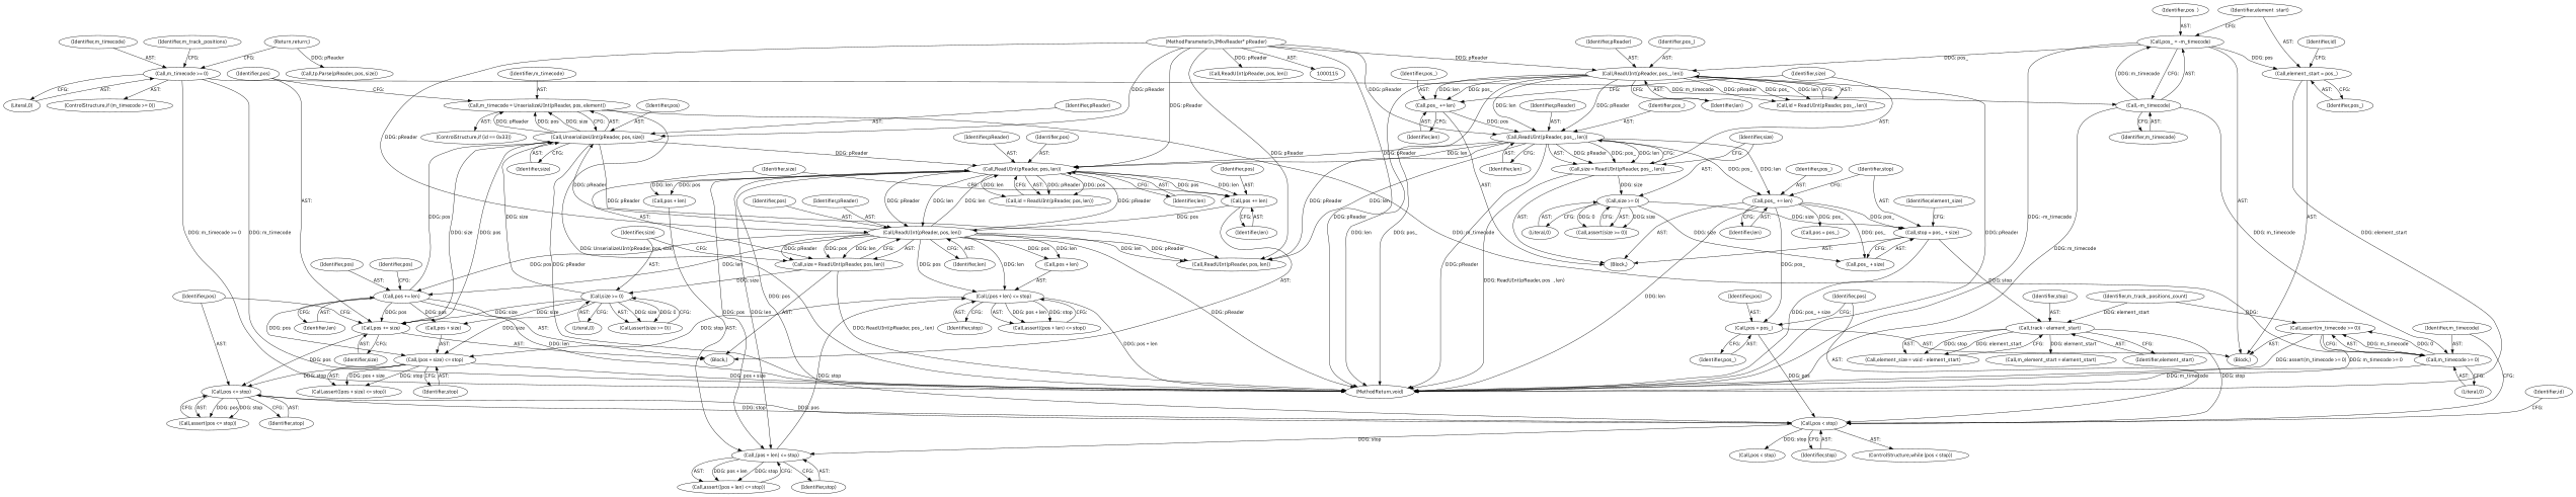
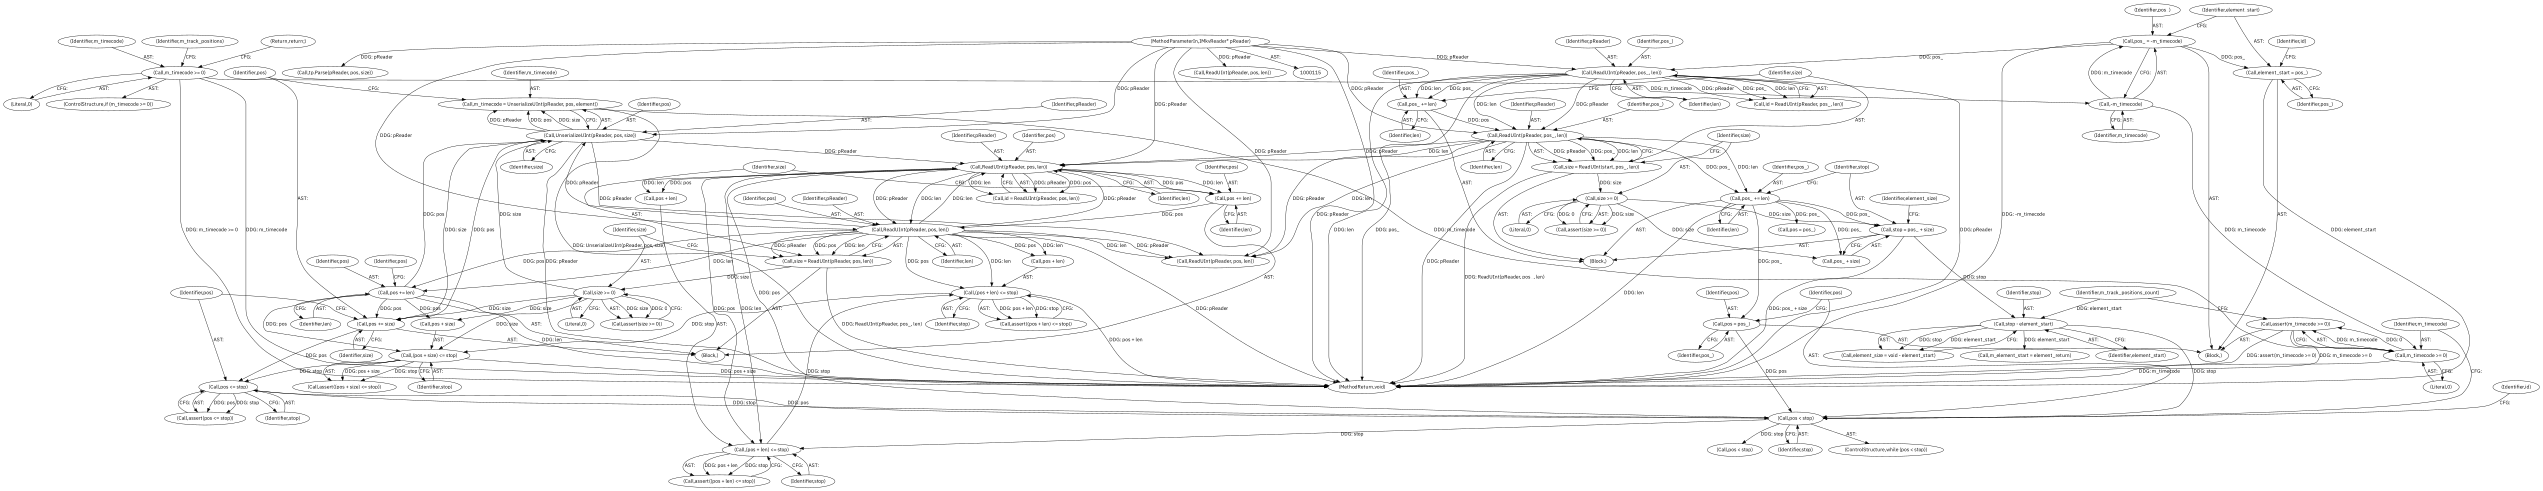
  digraph {
    fontname="IBM Plex Sans"
    node [fontname="IBM Plex Sans"]
    edge [fontname="IBM Plex Sans"]
    n1 [label="(Call,assert(m_timecode >= 0))"]
    n2 [label="(Call,m_timecode >= 0)"]
    n3 [label="(Block,)"]
    n4 [label="(MethodReturn,void)"]
    n5 [label="(Literal,0)"]
    n6 [label="(Call,m_timecode = UnserializeUInt(pReader, pos, element))"]
    n7 [label="(Call,UnserializeUInt(pReader, pos, size))"]
-   n8 [label="(ControlStructure,if (id == 0x33))"]
    n9 [label="(Call,ReadUInt(pReader, pos, len))"]
    n10 [label="(Call,pos += size)"]
    n11 [label="(Call,ReadUInt(pReader, pos, len))"]
    n12 [label="(Identifier,size)"]
    n13 [label="(Call,ReadUInt(pReader, pos, len))"]
    n14 [label="(Call,(pos + len) <= stop)"]
    n15 [label="(Call,pos += len)"]
    n16 [label="(Call,id = ReadUInt(pReader, pos, len))"]
    n17 [label="(Identifier,len)"]
    n18 [label="(Call,pos + len)"]
    n19 [label="(Call,pos <= stop)"]
    n20 [label="(Block,)"]
    n21 [label="(Identifier,size)"]
    n22 [label="(Call,size = ReadUInt(pReader, pos, len))"]
    n23 [label="(Call,pos += len)"]
    n24 [label="(Call,(pos + len) <= stop)"]
    n25 [label="(Call,pos + len)"]
    n26 [label="(Identifier,len)"]
    n27 [label="(Call,size >= 0)"]
    n28 [label="(Call,(pos + size) <= stop)"]
    n29 [label="(Call,pos + size)"]
    n30 [label="(Identifier,len)"]
    n31 [label="(Call,assert((pos + len) <= stop))"]
    n32 [label="(Identifier,stop)"]
    n33 [label="(Call,assert((pos + len) <= stop))"]
    n34 [label="(Identifier,stop)"]
    n35 [label="(Identifier,len)"]
    n36 [label="(Call,ReadUInt(pReader, pos_, len))"]
    n37 [label="(Call,pos_ += len)"]
-   n38 [label="(Call,size = ReadUInt(pReader, pos_, len))"]
+   n38 [label="(Call,size = ReadUInt(start, pos_, len))"]
    n39 [label="(Identifier,len)"]
    n40 [label="(Block,)"]
    n41 [label="(Call,pos = pos_)"]
    n42 [label="(Call,stop = pos_ + size)"]
    n43 [label="(Call,pos_ + size)"]
    n44 [label="(Identifier,len)"]
    n45 [label="(Call,pos = pos_)"]
    n46 [label="(Call,size >= 0)"]
    n47 [label="(Call,ReadUInt(pReader, pos_, len))"]
    n48 [label="(Call,pos_ += len)"]
    n49 [label="(Identifier,len)"]
    n50 [label="(Call,id = ReadUInt(pReader, pos_, len))"]
    n51 [label="(Identifier,len)"]
    n52 [label="(MethodParameterIn,IMkvReader* pReader)"]
    n53 [label="(Call,ReadUInt(pReader, pos, len))"]
    n54 [label="(Call,tp.Parse(pReader, pos, size))"]
    1000115
    n56 [label="(Call,pos_ = -m_timecode)"]
    n57 [label="(Call,-m_timecode)"]
    n58 [label="(Call,element_start = pos_)"]
    n59 [label="(Identifier,m_timecode)"]
    n60 [label="(Identifier,pos_)"]
    n61 [label="(Call,m_timecode >= 0)"]
    n62 [label="(Literal,0)"]
    n63 [label="(ControlStructure,if (m_timecode >= 0))"]
    n64 [label="(Call,pos < stop)"]
    n65 [label="(Identifier,stop)"]
    n66 [label="(ControlStructure,while (pos < stop))"]
    n67 [label="(Call,pos < stop)"]
    n68 [label="(Identifier,pos_)"]
-   n69 [label="(Call,track - element_start)"]
+   n69 [label="(Call,stop - element_start)"]
    n70 [label="(Call,assert(pos <= stop))"]
    n71 [label="(Identifier,stop)"]
    n72 [label="(Call,assert(size >= 0))"]
    n73 [label="(Literal,0)"]
    n74 [label="(Identifier,stop)"]
    n75 [label="(Call,assert((pos + size) <= stop))"]
    n76 [label="(Call,element_size = void - element_start)"]
-   n77 [label="(Call,m_element_start = element_start)"]
+   n77 [label="(Call,m_element_start = element_return)"]
    n78 [label="(Identifier,element_start)"]
    n79 [label="(Literal,0)"]
    n80 [label="(Call,assert(size >= 0))"]
    n81 [label="(Identifier,pos)"]
    n82 [label="(Identifier,m_timecode)"]
    n83 [label="(Return,return;)"]
    n84 [label="(Identifier,size)"]
    n85 [label="(Identifier,pos)"]
    n86 [label="(Identifier,size)"]
    n87 [label="(Identifier,pos)"]
    n88 [label="(Identifier,pos)"]
    n89 [label="(Identifier,pos)"]
    n90 [label="(Identifier,pReader)"]
    n91 [label="(Identifier,pos_)"]
    n92 [label="(Identifier,id)"]
    n93 [label="(Identifier,stop)"]
    n94 [label="(Identifier,m_timecode)"]
    n95 [label="(Identifier,m_track_positions_count)"]
    n96 [label="(Identifier,pos_)"]
    n97 [label="(Identifier,pReader)"]
    n98 [label="(Identifier,m_track_positions)"]
    n99 [label="(Identifier,pReader)"]
    n100 [label="(Identifier,size)"]
    n101 [label="(Identifier,size)"]
    n102 [label="(Identifier,pos)"]
    n103 [label="(Identifier,pos)"]
    n104 [label="(Identifier,m_timecode)"]
    n105 [label="(Identifier,pReader)"]
    n106 [label="(Identifier,pos_)"]
    n107 [label="(Identifier,element_start)"]
    n108 [label="(Identifier,stop)"]
    n109 [label="(Identifier,element_size)"]
    n110 [label="(Identifier,pReader)"]
    n111 [label="(Identifier,pos)"]
    n112 [label="(Identifier,pos)"]
    n113 [label="(Identifier,id)"]
    n114 [label="(Identifier,pos_)"]
    n115 [label="(Identifier,pos)"]
    n116 [label="(Identifier,pos_)"]
    n1 -> n2 [label="CFG: "]
    n1 -> n3 [label="AST: "]
    n1 -> n4 [label="DDG: assert(m_timecode >= 0)"]
    n1 -> n4 [label="DDG: m_timecode >= 0"]
    n2 -> n1 [label="AST: "]
    n2 -> n1 [label="DDG: m_timecode"]
    n2 -> n1 [label="DDG: 0"]
    n2 -> n4 [label="DDG: m_timecode"]
    n2 -> n5 [label="CFG: "]
    n5 -> n2 [label="AST: "]
    n6 -> n2 [label="DDG: m_timecode"]
    n6 -> n4 [label="DDG: UnserializeUInt(pReader, pos, size)"]
    n6 -> n7 [label="CFG: "]
-   n6 -> n8 [label="AST: "]
    n7 -> n4 [label="DDG: pReader"]
    n7 -> n6 [label="AST: "]
    n7 -> n6 [label="DDG: pReader"]
    n7 -> n6 [label="DDG: pos"]
    n7 -> n6 [label="DDG: size"]
    n7 -> n9 [label="DDG: pReader"]
    n7 -> n10 [label="DDG: size"]
    n7 -> n10 [label="DDG: pos"]
    n7 -> n11 [label="DDG: pReader"]
    n7 -> n12 [label="CFG: "]
    n9 -> n13 [label="DDG: pReader"]
    n9 -> n13 [label="DDG: len"]
    n9 -> n14 [label="DDG: pos"]
    n9 -> n14 [label="DDG: len"]
    n9 -> n15 [label="DDG: len"]
    n9 -> n15 [label="DDG: pos"]
    n9 -> n16 [label="AST: "]
    n9 -> n16 [label="DDG: pReader"]
    n9 -> n16 [label="DDG: pos"]
    n9 -> n16 [label="DDG: len"]
    n9 -> n17 [label="CFG: "]
    n9 -> n18 [label="DDG: pos"]
    n9 -> n18 [label="DDG: len"]
    n10 -> n19 [label="DDG: pos"]
    n10 -> n20 [label="AST: "]
    n10 -> n21 [label="CFG: "]
    n12 -> n7 [label="AST: "]
    n13 -> n4 [label="DDG: pReader"]
    n13 -> n7 [label="DDG: pReader"]
    n13 -> n9 [label="DDG: pReader"]
    n13 -> n9 [label="DDG: len"]
    n13 -> n11 [label="DDG: pReader"]
    n13 -> n11 [label="DDG: len"]
    n13 -> n22 [label="AST: "]
    n13 -> n22 [label="DDG: pReader"]
    n13 -> n22 [label="DDG: pos"]
    n13 -> n22 [label="DDG: len"]
    n13 -> n23 [label="DDG: len"]
    n13 -> n23 [label="DDG: pos"]
    n13 -> n24 [label="DDG: pos"]
    n13 -> n24 [label="DDG: len"]
    n13 -> n25 [label="DDG: pos"]
    n13 -> n25 [label="DDG: len"]
    n13 -> n26 [label="CFG: "]
    n14 -> n24 [label="DDG: stop"]
    n14 -> n33 [label="AST: "]
    n14 -> n33 [label="DDG: pos + len"]
    n14 -> n33 [label="DDG: stop"]
    n14 -> n34 [label="CFG: "]
    n15 -> n13 [label="DDG: pos"]
    n15 -> n20 [label="AST: "]
    n15 -> n35 [label="CFG: "]
    n16 -> n9 [label="CFG: "]
    n17 -> n9 [label="AST: "]
    n18 -> n14 [label="AST: "]
    n19 -> n64 [label="DDG: pos"]
    n19 -> n64 [label="DDG: stop"]
    n19 -> n70 [label="AST: "]
    n19 -> n70 [label="DDG: pos"]
    n19 -> n70 [label="DDG: stop"]
    n19 -> n71 [label="CFG: "]
    n21 -> n10 [label="AST: "]
    n22 -> n4 [label="DDG: ReadUInt(pReader, pos_, len)"]
    n22 -> n13 [label="CFG: "]
    n22 -> n20 [label="AST: "]
    n22 -> n27 [label="DDG: size"]
    n23 -> n4 [label="DDG: len"]
    n23 -> n7 [label="DDG: pos"]
    n23 -> n10 [label="DDG: pos"]
    n23 -> n20 [label="AST: "]
    n23 -> n28 [label="DDG: pos"]
    n23 -> n29 [label="DDG: pos"]
    n23 -> n30 [label="CFG: "]
    n24 -> n4 [label="DDG: pos + len"]
    n24 -> n28 [label="DDG: stop"]
    n24 -> n31 [label="AST: "]
    n24 -> n31 [label="DDG: pos + len"]
    n24 -> n31 [label="DDG: stop"]
    n24 -> n32 [label="CFG: "]
    n25 -> n24 [label="AST: "]
    n26 -> n13 [label="AST: "]
    n27 -> n7 [label="DDG: size"]
    n27 -> n10 [label="DDG: size"]
    n27 -> n28 [label="DDG: size"]
    n27 -> n29 [label="DDG: size"]
    n27 -> n72 [label="AST: "]
    n27 -> n72 [label="DDG: size"]
    n27 -> n72 [label="DDG: 0"]
    n27 -> n73 [label="CFG: "]
    n28 -> n4 [label="DDG: pos + size"]
    n28 -> n19 [label="DDG: stop"]
    n28 -> n74 [label="CFG: "]
    n28 -> n75 [label="AST: "]
    n28 -> n75 [label="DDG: pos + size"]
    n28 -> n75 [label="DDG: stop"]
    n29 -> n28 [label="AST: "]
    n30 -> n23 [label="AST: "]
    n31 -> n24 [label="CFG: "]
    n32 -> n24 [label="AST: "]
    n33 -> n14 [label="CFG: "]
    n34 -> n14 [label="AST: "]
    n35 -> n15 [label="AST: "]
    n36 -> n4 [label="DDG: pReader"]
    n36 -> n9 [label="DDG: pReader"]
    n36 -> n9 [label="DDG: len"]
    n36 -> n11 [label="DDG: pReader"]
    n36 -> n11 [label="DDG: len"]
    n36 -> n37 [label="DDG: len"]
    n36 -> n37 [label="DDG: pos_"]
    n36 -> n38 [label="AST: "]
    n36 -> n38 [label="DDG: pReader"]
    n36 -> n38 [label="DDG: pos_"]
    n36 -> n38 [label="DDG: len"]
    n36 -> n39 [label="CFG: "]
    n37 -> n4 [label="DDG: len"]
    n37 -> n40 [label="AST: "]
    n37 -> n41 [label="DDG: pos_"]
    n37 -> n42 [label="DDG: pos_"]
    n37 -> n43 [label="DDG: pos_"]
    n37 -> n44 [label="CFG: "]
    n37 -> n45 [label="DDG: pos_"]
    n38 -> n4 [label="DDG: ReadUInt(pReader, pos_, len)"]
    n38 -> n36 [label="CFG: "]
    n38 -> n40 [label="AST: "]
    n38 -> n46 [label="DDG: size"]
    n39 -> n36 [label="AST: "]
    n41 -> n3 [label="AST: "]
    n41 -> n64 [label="DDG: pos"]
    n41 -> n68 [label="CFG: "]
    n42 -> n4 [label="DDG: pos_ + size"]
    n42 -> n40 [label="AST: "]
    n42 -> n43 [label="CFG: "]
    n42 -> n69 [label="DDG: stop"]
    n43 -> n42 [label="AST: "]
    n44 -> n37 [label="AST: "]
    n46 -> n42 [label="DDG: size"]
    n46 -> n43 [label="DDG: size"]
    n46 -> n79 [label="CFG: "]
    n46 -> n80 [label="AST: "]
    n46 -> n80 [label="DDG: size"]
    n46 -> n80 [label="DDG: 0"]
    n47 -> n4 [label="DDG: len"]
    n47 -> n4 [label="DDG: pos_"]
    n47 -> n4 [label="DDG: pReader"]
    n47 -> n36 [label="DDG: pReader"]
    n47 -> n36 [label="DDG: len"]
    n47 -> n48 [label="DDG: len"]
    n47 -> n48 [label="DDG: pos_"]
    n47 -> n49 [label="CFG: "]
    n47 -> n50 [label="AST: "]
    n47 -> n50 [label="DDG: pReader"]
    n47 -> n50 [label="DDG: pos_"]
    n47 -> n50 [label="DDG: len"]
    n48 -> n36 [label="DDG: pos_"]
    n48 -> n40 [label="AST: "]
    n48 -> n51 [label="CFG: "]
    n49 -> n47 [label="AST: "]
    n50 -> n47 [label="CFG: "]
    n51 -> n48 [label="AST: "]
    n52 -> n4 [label="DDG: pReader"]
    n52 -> n7 [label="DDG: pReader"]
    n52 -> n9 [label="DDG: pReader"]
    n52 -> n11 [label="DDG: pReader"]
    n52 -> n13 [label="DDG: pReader"]
    n52 -> n36 [label="DDG: pReader"]
    n52 -> n47 [label="DDG: pReader"]
    n52 -> n53 [label="DDG: pReader"]
-   n83 -> n54 [label="DDG: pReader"]
+   n52 -> n54 [label="DDG: pReader"]
    n52 -> 1000115 [label="AST: "]
    n56 -> n3 [label="AST: "]
    n56 -> n4 [label="DDG: -m_timecode"]
    n56 -> n47 [label="DDG: pos_"]
    n56 -> n57 [label="CFG: "]
-   n56 -> n58 [label="DDG: pos"]
+   n56 -> n58 [label="DDG: pos_"]
    n57 -> n2 [label="DDG: m_timecode"]
-   n57 -> n4 [label="DDG: m_timecode"]
    n57 -> n56 [label="AST: "]
    n57 -> n56 [label="DDG: m_timecode"]
    n57 -> n59 [label="CFG: "]
    n58 -> n3 [label="AST: "]
    n58 -> n4 [label="DDG: element_start"]
    n58 -> n60 [label="CFG: "]
    n59 -> n57 [label="AST: "]
    n60 -> n58 [label="AST: "]
    n61 -> n4 [label="DDG: m_timecode"]
    n61 -> n4 [label="DDG: m_timecode >= 0"]
    n61 -> n57 [label="DDG: m_timecode"]
    n61 -> n62 [label="CFG: "]
    n61 -> n63 [label="AST: "]
    n62 -> n61 [label="AST: "]
    n64 -> n9 [label="DDG: pos"]
    n64 -> n14 [label="DDG: stop"]
    n64 -> n65 [label="CFG: "]
    n64 -> n66 [label="AST: "]
    n64 -> n67 [label="DDG: stop"]
    n65 -> n64 [label="AST: "]
    n68 -> n41 [label="AST: "]
    n69 -> n64 [label="DDG: stop"]
    n69 -> n76 [label="AST: "]
    n69 -> n76 [label="DDG: stop"]
    n69 -> n76 [label="DDG: element_start"]
    n69 -> n77 [label="DDG: element_start"]
    n69 -> n78 [label="CFG: "]
    n70 -> n19 [label="CFG: "]
    n71 -> n19 [label="AST: "]
    n72 -> n27 [label="CFG: "]
    n73 -> n27 [label="AST: "]
    n74 -> n28 [label="AST: "]
    n76 -> n69 [label="CFG: "]
    n78 -> n69 [label="AST: "]
    n79 -> n46 [label="AST: "]
    n80 -> n46 [label="CFG: "]
    n81 -> n7 [label="AST: "]
    n82 -> n6 [label="AST: "]
    n83 -> n61 [label="CFG: "]
    n84 -> n15 [label="CFG: "]
    n84 -> n22 [label="AST: "]
    n85 -> n15 [label="AST: "]
    n86 -> n22 [label="CFG: "]
    n86 -> n27 [label="AST: "]
    n87 -> n23 [label="CFG: "]
    n88 -> n13 [label="AST: "]
    n89 -> n41 [label="CFG: "]
    n89 -> n64 [label="AST: "]
    n90 -> n47 [label="AST: "]
    n91 -> n47 [label="AST: "]
    n92 -> n58 [label="CFG: "]
    n93 -> n37 [label="CFG: "]
    n93 -> n42 [label="AST: "]
    n94 -> n2 [label="AST: "]
    n94 -> n64 [label="CFG: "]
-   n95 -> n1 [label="DDG: "]
+   n95 -> n1 [label="CFG: "]
    n95 -> n69 [label="DDG: element_start"]
    n96 -> n56 [label="AST: "]
    n97 -> n7 [label="AST: "]
    n98 -> n61 [label="CFG: "]
    n99 -> n13 [label="AST: "]
    n100 -> n38 [label="AST: "]
    n100 -> n48 [label="CFG: "]
    n101 -> n38 [label="CFG: "]
    n101 -> n46 [label="AST: "]
    n102 -> n23 [label="AST: "]
    n103 -> n6 [label="CFG: "]
    n103 -> n10 [label="AST: "]
    n104 -> n61 [label="AST: "]
    n105 -> n36 [label="AST: "]
    n106 -> n48 [label="AST: "]
    n107 -> n56 [label="CFG: "]
    n107 -> n58 [label="AST: "]
    n108 -> n69 [label="AST: "]
    n109 -> n42 [label="CFG: "]
    n110 -> n9 [label="AST: "]
    n111 -> n10 [label="CFG: "]
    n111 -> n19 [label="AST: "]
    n112 -> n9 [label="AST: "]
    n113 -> n64 [label="CFG: "]
    n114 -> n37 [label="AST: "]
    n115 -> n41 [label="AST: "]
    n116 -> n36 [label="AST: "]
  }
